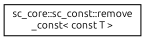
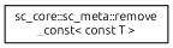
  digraph {
    rankdir=LR
    fontname=Ubuntu
-   n1 [color=black fillcolor=white fontname=Ubuntu fontsize=10 height=0.2 label="sc_core::sc_const::remove\l_const\< const T \>" shape=record style=filled width=0.4]
+   n1 [color=black fillcolor=white fontname=Ubuntu fontsize=10 height=0.2 label="sc_core::sc_meta::remove\l_const\< const T \>" shape=record style=filled width=0.4]
  }
